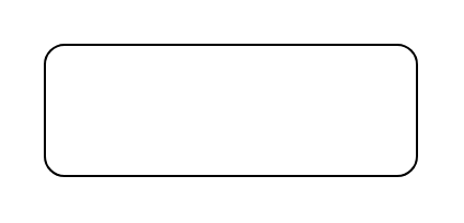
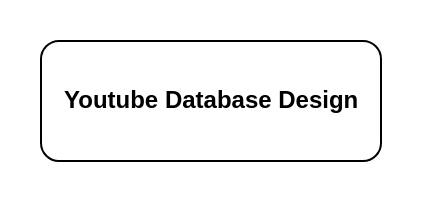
  <mxCell id="0" />
  <mxCell id="1" parent="0" />
  <mxCell id="2" value="" style="rounded=1;whiteSpace=wrap;html=1;" vertex="1" parent="1"><mxGeometry x="20" y="20" width="170" height="60" as="geometry" /></mxCell>
+ <mxCell id="3" value="&lt;b&gt;Youtube Database Design&lt;/b&gt;" style="text;strokeColor=none;align=left;fillColor=none;html=1;verticalAlign=middle;whiteSpace=wrap;rounded=0;" vertex="1" parent="1"><mxGeometry x="30" y="35" width="150" height="30" as="geometry" /></mxCell>
